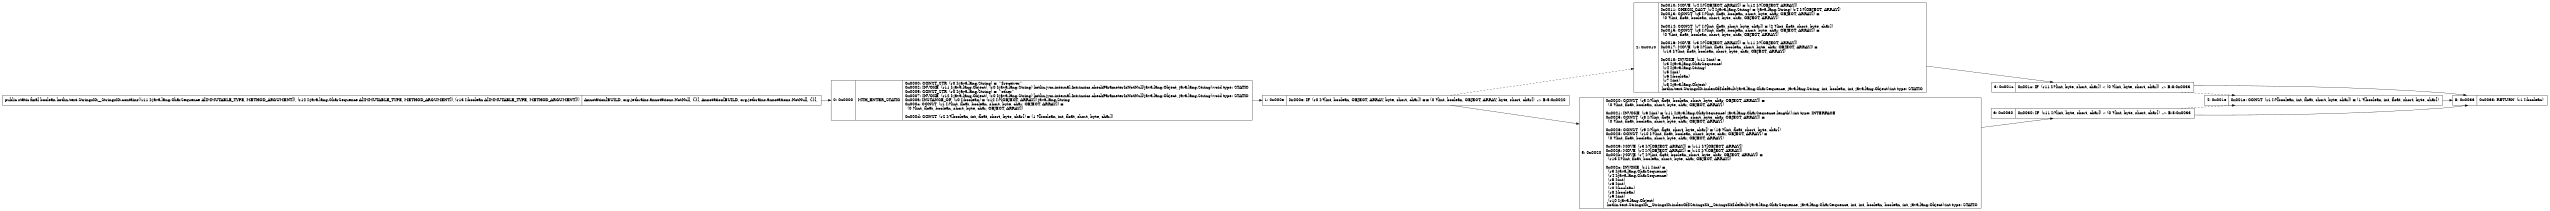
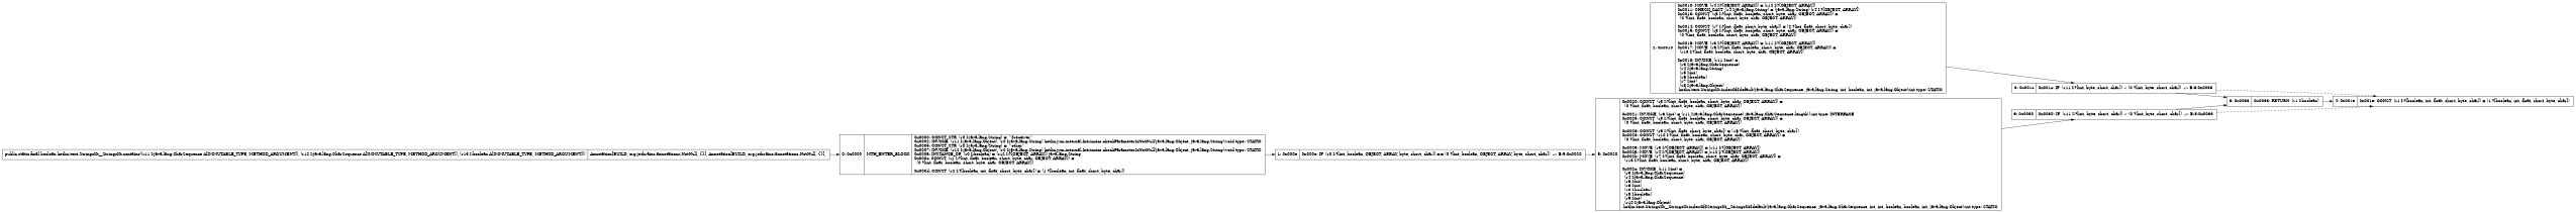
  digraph {
    rankdir=LR
    node [shape=record]
-   n1 [label="{0\:\ 0x0000|MTH_ENTER_STATIC\l|0x0000: CONST_STR  (r0 I:java.lang.String) =  \"$receiver\" \l0x0002: INVOKE  (r11 I:java.lang.Object), (r0 I:java.lang.String) kotlin.jvm.internal.Intrinsics.checkParameterIsNotNull(java.lang.Object, java.lang.String):void type: STATIC \l0x0005: CONST_STR  (r0 I:java.lang.String) =  \"other\" \l0x0007: INVOKE  (r12 I:java.lang.Object), (r0 I:java.lang.String) kotlin.jvm.internal.Intrinsics.checkParameterIsNotNull(java.lang.Object, java.lang.String):void type: STATIC \l0x000a: INSTANCE_OF  (r0 I:boolean) = (r12 I:?[OBJECT, ARRAY]) java.lang.String \l0x000c: CONST  (r1 I:?[int, float, boolean, short, byte, char, OBJECT, ARRAY]) = \l  (0 ?[int, float, boolean, short, byte, char, OBJECT, ARRAY])\l \l0x000d: CONST  (r2 I:?[boolean, int, float, short, byte, char]) = (1 ?[boolean, int, float, short, byte, char]) \l}"]
+   n1 [label="{0\:\ 0x0000|MTH_ENTER_BLOCK\l|0x0000: CONST_STR  (r0 I:java.lang.String) =  \"$receiver\" \l0x0002: INVOKE  (r11 I:java.lang.Object), (r0 I:java.lang.String) kotlin.jvm.internal.Intrinsics.checkParameterIsNotNull(java.lang.Object, java.lang.String):void type: STATIC \l0x0005: CONST_STR  (r0 I:java.lang.String) =  \"other\" \l0x0007: INVOKE  (r12 I:java.lang.Object), (r0 I:java.lang.String) kotlin.jvm.internal.Intrinsics.checkParameterIsNotNull(java.lang.Object, java.lang.String):void type: STATIC \l0x000a: INSTANCE_OF  (r0 I:boolean) = (r12 I:?[OBJECT, ARRAY]) java.lang.String \l0x000c: CONST  (r1 I:?[int, float, boolean, short, byte, char, OBJECT, ARRAY]) = \l  (0 ?[int, float, boolean, short, byte, char, OBJECT, ARRAY])\l \l0x000d: CONST  (r2 I:?[boolean, int, float, short, byte, char]) = (1 ?[boolean, int, float, short, byte, char]) \l}"]
    n2 [label="{1\:\ 0x000e|0x000e: IF  (r0 I:?[int, boolean, OBJECT, ARRAY, byte, short, char]) == (0 ?[int, boolean, OBJECT, ARRAY, byte, short, char])  \-\> B:5:0x0020 \l}"]
    n3 [label="{2\:\ 0x0010|0x0010: MOVE  (r4 I:?[OBJECT, ARRAY]) = (r12 I:?[OBJECT, ARRAY]) \l0x0011: CHECK_CAST  (r4 I:java.lang.String) = (java.lang.String) (r4 I:?[OBJECT, ARRAY]) \l0x0013: CONST  (r5 I:?[int, float, boolean, short, byte, char, OBJECT, ARRAY]) = \l  (0 ?[int, float, boolean, short, byte, char, OBJECT, ARRAY])\l \l0x0014: CONST  (r7 I:?[int, float, short, byte, char]) = (2 ?[int, float, short, byte, char]) \l0x0015: CONST  (r8 I:?[int, float, boolean, short, byte, char, OBJECT, ARRAY]) = \l  (0 ?[int, float, boolean, short, byte, char, OBJECT, ARRAY])\l \l0x0016: MOVE  (r3 I:?[OBJECT, ARRAY]) = (r11 I:?[OBJECT, ARRAY]) \l0x0017: MOVE  (r6 I:?[int, float, boolean, short, byte, char, OBJECT, ARRAY]) = \l  (r13 I:?[int, float, boolean, short, byte, char, OBJECT, ARRAY])\l \l0x0018: INVOKE  (r11 I:int) = \l  (r3 I:java.lang.CharSequence)\l  (r4 I:java.lang.String)\l  (r5 I:int)\l  (r6 I:boolean)\l  (r7 I:int)\l  (r8 I:java.lang.Object)\l kotlin.text.StringsKt.indexOf$default(java.lang.CharSequence, java.lang.String, int, boolean, int, java.lang.Object):int type: STATIC \l}"]
    n4 [label="{5\:\ 0x0020|0x0020: CONST  (r5 I:?[int, float, boolean, short, byte, char, OBJECT, ARRAY]) = \l  (0 ?[int, float, boolean, short, byte, char, OBJECT, ARRAY])\l \l0x0021: INVOKE  (r6 I:int) = (r11 I:java.lang.CharSequence) java.lang.CharSequence.length():int type: INTERFACE \l0x0025: CONST  (r8 I:?[int, float, boolean, short, byte, char, OBJECT, ARRAY]) = \l  (0 ?[int, float, boolean, short, byte, char, OBJECT, ARRAY])\l \l0x0026: CONST  (r9 I:?[int, float, short, byte, char]) = (16 ?[int, float, short, byte, char]) \l0x0028: CONST  (r10 I:?[int, float, boolean, short, byte, char, OBJECT, ARRAY]) = \l  (0 ?[int, float, boolean, short, byte, char, OBJECT, ARRAY])\l \l0x0029: MOVE  (r3 I:?[OBJECT, ARRAY]) = (r11 I:?[OBJECT, ARRAY]) \l0x002a: MOVE  (r4 I:?[OBJECT, ARRAY]) = (r12 I:?[OBJECT, ARRAY]) \l0x002b: MOVE  (r7 I:?[int, float, boolean, short, byte, char, OBJECT, ARRAY]) = \l  (r13 I:?[int, float, boolean, short, byte, char, OBJECT, ARRAY])\l \l0x002c: INVOKE  (r11 I:int) = \l  (r3 I:java.lang.CharSequence)\l  (r4 I:java.lang.CharSequence)\l  (r5 I:int)\l  (r6 I:int)\l  (r0 I:boolean)\l  (r8 I:boolean)\l  (r9 I:int)\l  (r10 I:java.lang.Object)\l kotlin.text.StringsKt__StringsKt.indexOf$StringsKt__StringsKt$default(java.lang.CharSequence, java.lang.CharSequence, int, int, boolean, boolean, int, java.lang.Object):int type: STATIC \l}"]
    n5 [label="{3\:\ 0x001c|0x001c: IF  (r11 I:?[int, byte, short, char]) \< (0 ?[int, byte, short, char])  \-\> B:8:0x0033 \l}"]
    n6 [label="{6\:\ 0x0030|0x0030: IF  (r11 I:?[int, byte, short, char]) \< (0 ?[int, byte, short, char])  \-\> B:8:0x0033 \l}"]
    n7 [label="{4\:\ 0x001e|0x001e: CONST  (r1 I:?[boolean, int, float, short, byte, char]) = (1 ?[boolean, int, float, short, byte, char]) \l}"]
    n8 [label="{8\:\ 0x0033|0x0033: RETURN  (r1 I:boolean) \l}"]
    n9 [label="{public static final boolean kotlin.text.StringsKt__StringsKt.contains((r11 I:java.lang.CharSequence A[IMMUTABLE_TYPE, METHOD_ARGUMENT]), (r12 I:java.lang.CharSequence A[IMMUTABLE_TYPE, METHOD_ARGUMENT]), (r13 I:boolean A[IMMUTABLE_TYPE, METHOD_ARGUMENT]))  | Annotation[BUILD, org.jetbrains.annotations.NotNull, \{\}], Annotation[BUILD, org.jetbrains.annotations.NotNull, \{\}], \l}"]
    n1 -> n2
-   n2 -> n3 [style=dashed]
    n2 -> n4
    n3 -> n5
    n4 -> n6
    n5 -> n7 [style=dashed]
    n5 -> n8
    n6 -> n7 [style=dashed]
    n6 -> n8
-   n7 -> n8
+   n8 -> n7
    n9 -> n1
  }
